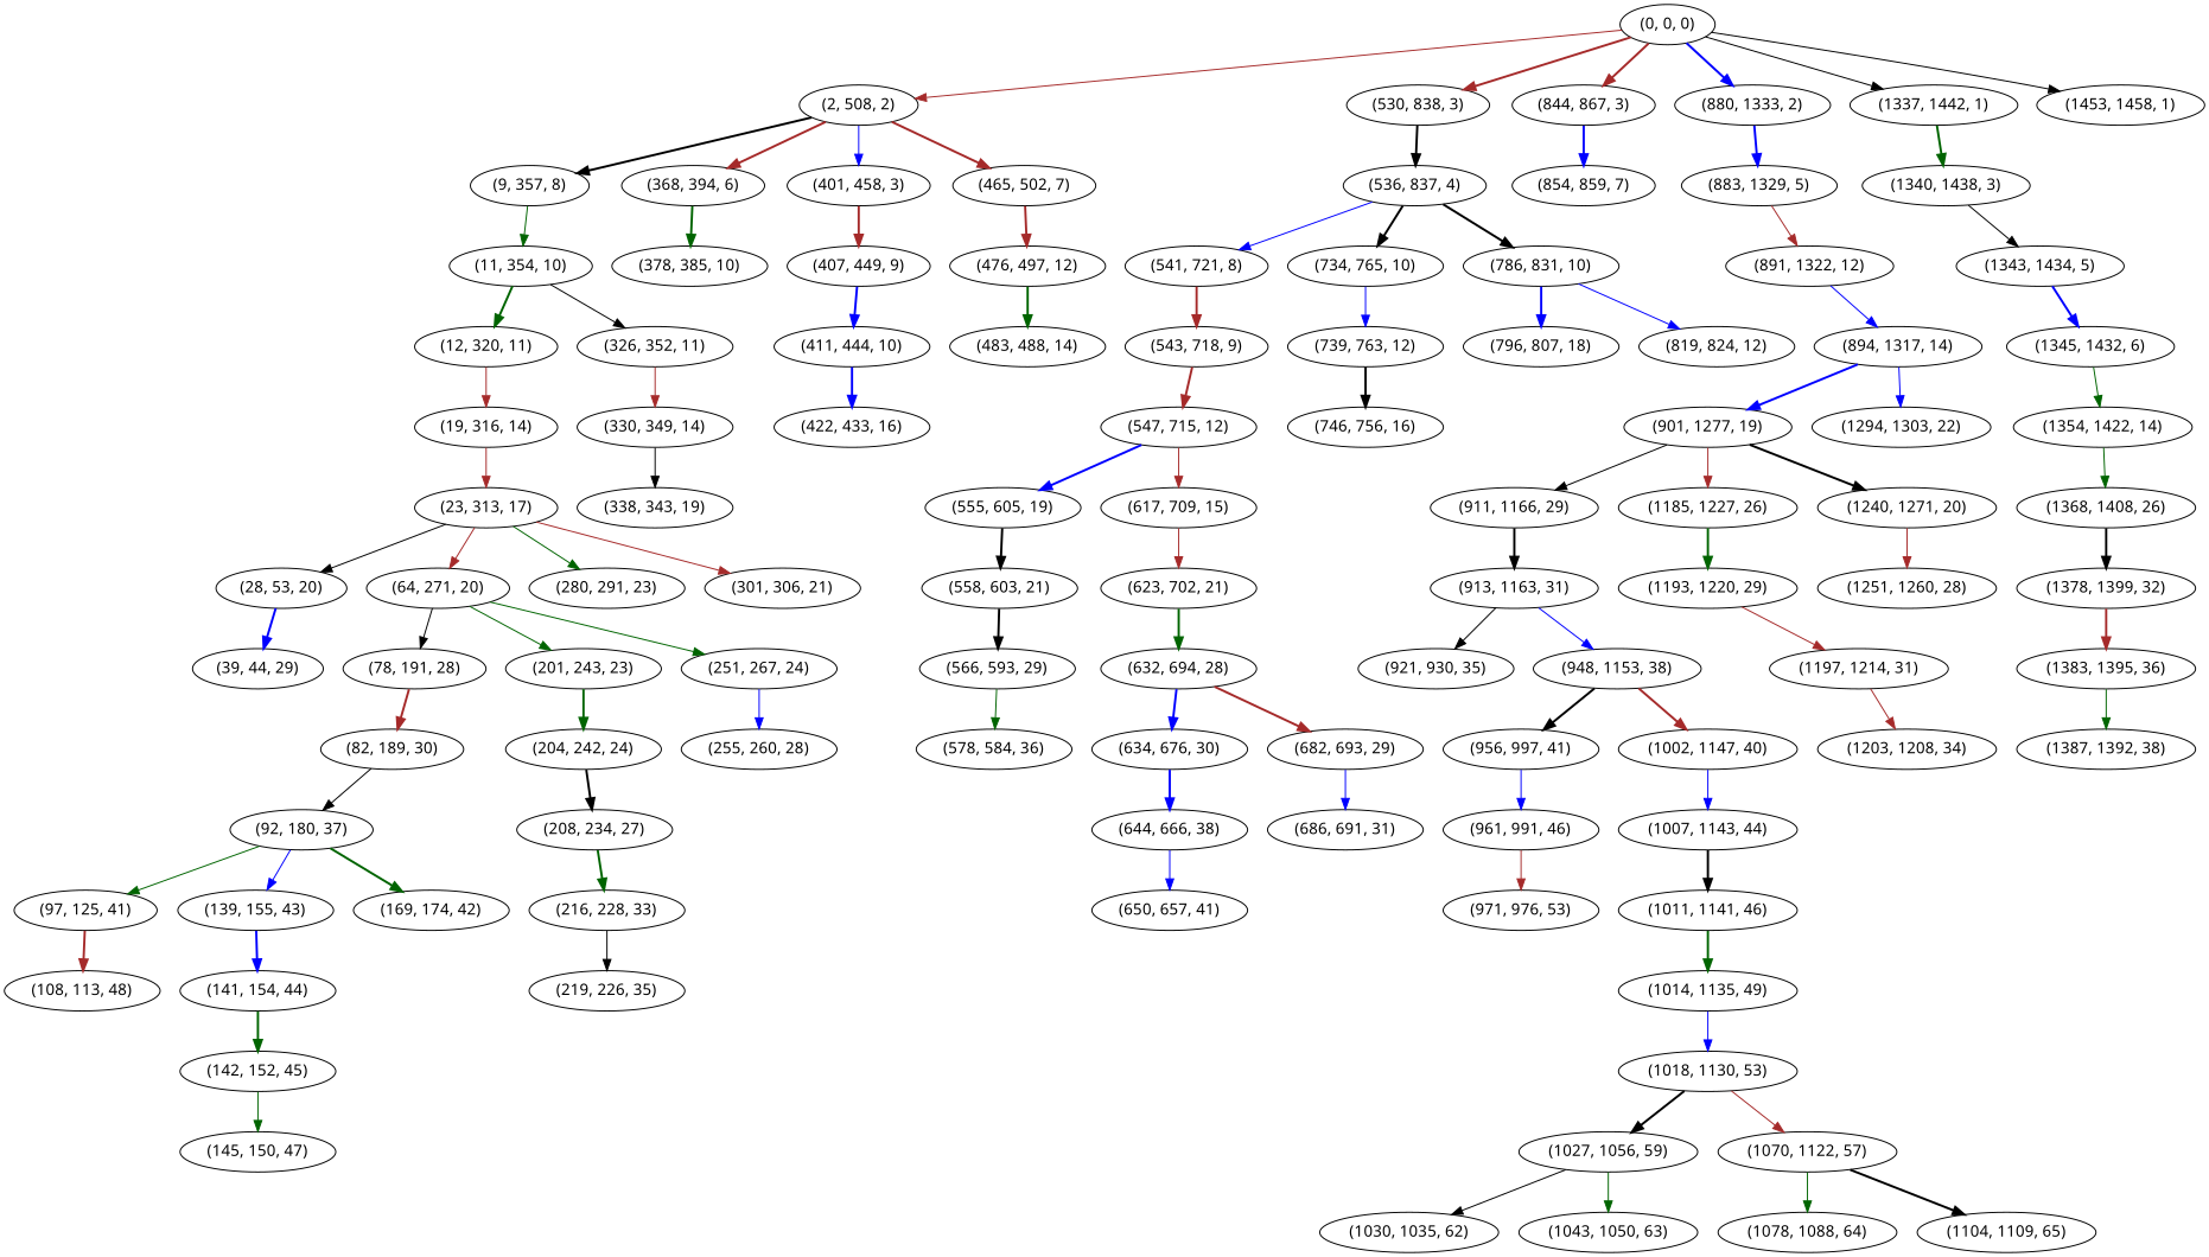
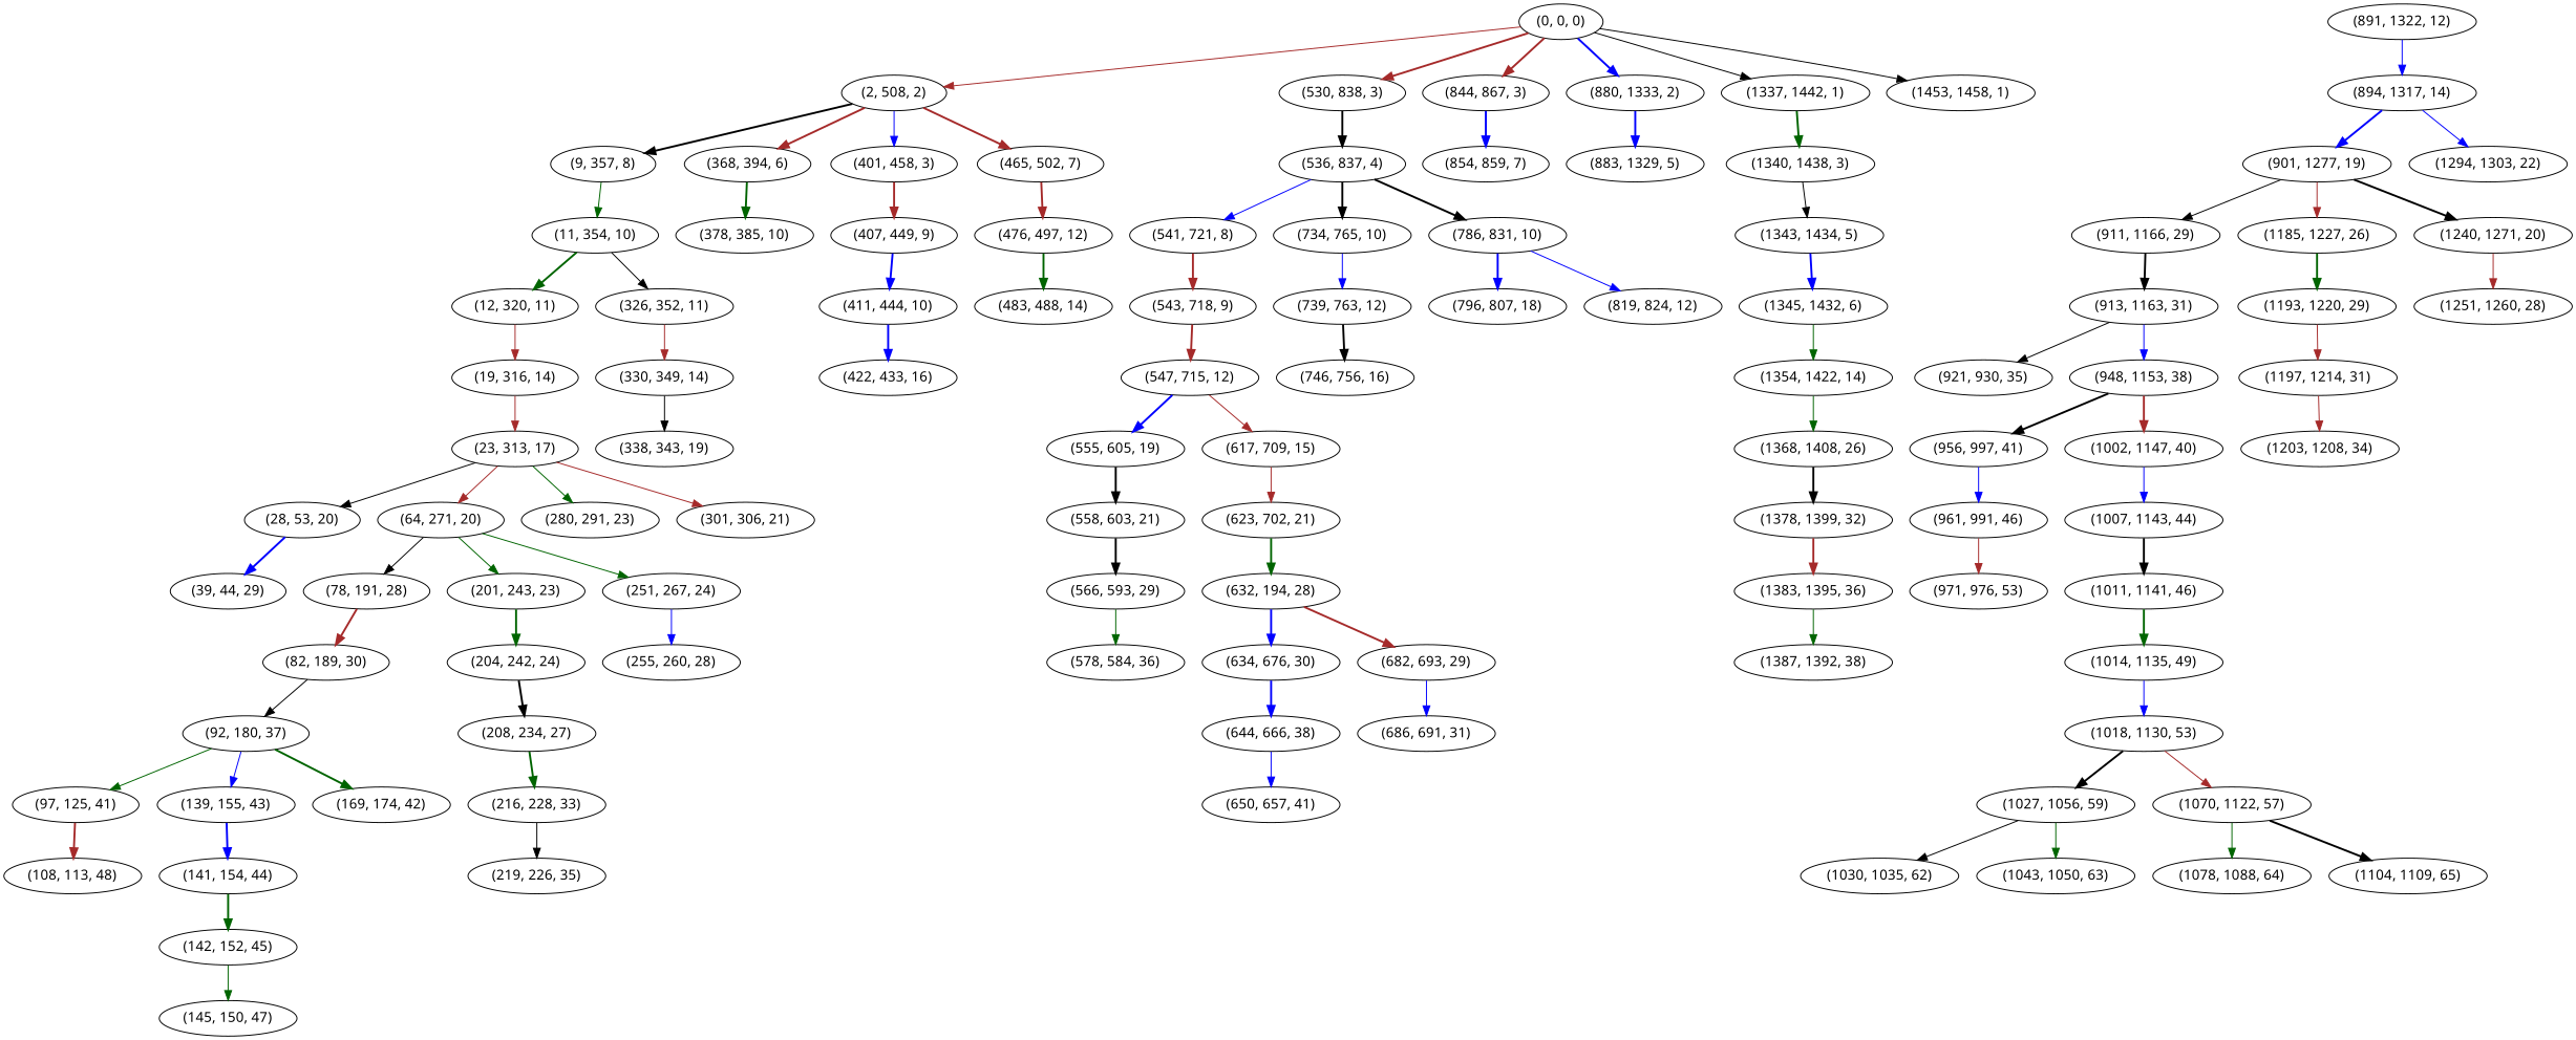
  digraph {
    fontname="Noto Sans"
    node [fontname="Noto Sans"]
    edge [color=brown fontname="Noto Sans" style=solid]
    "(0, 0, 0)"
    "(2, 508, 2)"
    "(530, 838, 3)"
    "(844, 867, 3)"
    "(880, 1333, 2)"
    "(1337, 1442, 1)"
    "(1453, 1458, 1)"
    "(9, 357, 8)"
    "(368, 394, 6)"
    "(401, 458, 3)"
    "(465, 502, 7)"
    "(536, 837, 4)"
    "(854, 859, 7)"
    "(883, 1329, 5)"
    "(1340, 1438, 3)"
    "(11, 354, 10)"
    "(378, 385, 10)"
    "(407, 449, 9)"
    "(476, 497, 12)"
    "(12, 320, 11)"
    "(326, 352, 11)"
    "(19, 316, 14)"
    "(330, 349, 14)"
    "(23, 313, 17)"
    "(28, 53, 20)"
    "(64, 271, 20)"
    "(280, 291, 23)"
    "(301, 306, 21)"
    "(39, 44, 29)"
    "(78, 191, 28)"
    "(201, 243, 23)"
    "(251, 267, 24)"
    "(82, 189, 30)"
    "(204, 242, 24)"
    "(255, 260, 28)"
    "(92, 180, 37)"
    "(97, 125, 41)"
    "(139, 155, 43)"
    "(169, 174, 42)"
    "(108, 113, 48)"
    "(141, 154, 44)"
    "(142, 152, 45)"
    "(145, 150, 47)"
    "(208, 234, 27)"
    "(216, 228, 33)"
    "(219, 226, 35)"
    "(338, 343, 19)"
    "(411, 444, 10)"
    "(422, 433, 16)"
    "(483, 488, 14)"
    "(541, 721, 8)"
    "(734, 765, 10)"
    "(786, 831, 10)"
    "(543, 718, 9)"
    "(739, 763, 12)"
    "(796, 807, 18)"
    "(819, 824, 12)"
    "(547, 715, 12)"
    "(555, 605, 19)"
    "(617, 709, 15)"
    "(558, 603, 21)"
    "(623, 702, 21)"
    "(566, 593, 29)"
    "(578, 584, 36)"
-   "(632, 694, 28)"
+   "(632, 694, 28)" [label="(632, 194, 28)"]
    "(634, 676, 30)"
    "(682, 693, 29)"
    "(644, 666, 38)"
    "(686, 691, 31)"
    "(650, 657, 41)"
    "(746, 756, 16)"
    "(891, 1322, 12)"
    "(894, 1317, 14)"
    "(901, 1277, 19)"
    "(1294, 1303, 22)"
    "(911, 1166, 29)"
    "(1185, 1227, 26)"
    "(1240, 1271, 20)"
    "(913, 1163, 31)"
    "(1193, 1220, 29)"
    "(1251, 1260, 28)"
    "(921, 930, 35)"
    "(948, 1153, 38)"
    "(956, 997, 41)"
    "(1002, 1147, 40)"
    "(961, 991, 46)"
    "(1007, 1143, 44)"
    "(971, 976, 53)"
    "(1011, 1141, 46)"
    "(1014, 1135, 49)"
    "(1018, 1130, 53)"
    "(1027, 1056, 59)"
    "(1070, 1122, 57)"
    "(1030, 1035, 62)"
    "(1043, 1050, 63)"
    "(1078, 1088, 64)"
    "(1104, 1109, 65)"
    "(1197, 1214, 31)"
    "(1203, 1208, 34)"
    "(1343, 1434, 5)"
    "(1345, 1432, 6)"
    "(1354, 1422, 14)"
    "(1368, 1408, 26)"
    "(1378, 1399, 32)"
    "(1383, 1395, 36)"
    "(1387, 1392, 38)"
    "(0, 0, 0)" -> "(2, 508, 2)"
    "(0, 0, 0)" -> "(530, 838, 3)" [style=bold]
    "(0, 0, 0)" -> "(844, 867, 3)" [style=bold]
    "(0, 0, 0)" -> "(880, 1333, 2)" [color=blue style=bold]
    "(0, 0, 0)" -> "(1337, 1442, 1)" [color=black]
    "(0, 0, 0)" -> "(1453, 1458, 1)" [color=black]
    "(2, 508, 2)" -> "(9, 357, 8)" [color=black style=bold]
    "(2, 508, 2)" -> "(368, 394, 6)" [style=bold]
    "(2, 508, 2)" -> "(401, 458, 3)" [color=blue]
    "(2, 508, 2)" -> "(465, 502, 7)" [style=bold]
    "(530, 838, 3)" -> "(536, 837, 4)" [color=black style=bold]
    "(844, 867, 3)" -> "(854, 859, 7)" [color=blue style=bold]
    "(880, 1333, 2)" -> "(883, 1329, 5)" [color=blue style=bold]
    "(1337, 1442, 1)" -> "(1340, 1438, 3)" [color=darkgreen style=bold]
    "(9, 357, 8)" -> "(11, 354, 10)" [color=darkgreen]
    "(368, 394, 6)" -> "(378, 385, 10)" [color=darkgreen style=bold]
    "(401, 458, 3)" -> "(407, 449, 9)" [style=bold]
    "(465, 502, 7)" -> "(476, 497, 12)" [style=bold]
    "(536, 837, 4)" -> "(541, 721, 8)" [color=blue]
    "(536, 837, 4)" -> "(734, 765, 10)" [color=black style=bold]
    "(536, 837, 4)" -> "(786, 831, 10)" [color=black style=bold]
-   "(883, 1329, 5)" -> "(891, 1322, 12)"
    "(1340, 1438, 3)" -> "(1343, 1434, 5)" [color=black]
    "(11, 354, 10)" -> "(12, 320, 11)" [color=darkgreen style=bold]
    "(11, 354, 10)" -> "(326, 352, 11)" [color=black]
    "(407, 449, 9)" -> "(411, 444, 10)" [color=blue style=bold]
    "(476, 497, 12)" -> "(483, 488, 14)" [color=darkgreen style=bold]
    "(12, 320, 11)" -> "(19, 316, 14)"
    "(326, 352, 11)" -> "(330, 349, 14)"
    "(19, 316, 14)" -> "(23, 313, 17)"
    "(330, 349, 14)" -> "(338, 343, 19)" [color=black]
    "(23, 313, 17)" -> "(28, 53, 20)" [color=black]
    "(23, 313, 17)" -> "(64, 271, 20)"
    "(23, 313, 17)" -> "(280, 291, 23)" [color=darkgreen]
    "(23, 313, 17)" -> "(301, 306, 21)"
    "(28, 53, 20)" -> "(39, 44, 29)" [color=blue style=bold]
    "(64, 271, 20)" -> "(78, 191, 28)" [color=black]
    "(64, 271, 20)" -> "(201, 243, 23)" [color=darkgreen]
    "(64, 271, 20)" -> "(251, 267, 24)" [color=darkgreen]
    "(78, 191, 28)" -> "(82, 189, 30)" [style=bold]
    "(201, 243, 23)" -> "(204, 242, 24)" [color=darkgreen style=bold]
    "(251, 267, 24)" -> "(255, 260, 28)" [color=blue]
    "(82, 189, 30)" -> "(92, 180, 37)" [color=black]
    "(204, 242, 24)" -> "(208, 234, 27)" [color=black style=bold]
    "(92, 180, 37)" -> "(97, 125, 41)" [color=darkgreen]
    "(92, 180, 37)" -> "(139, 155, 43)" [color=blue]
    "(92, 180, 37)" -> "(169, 174, 42)" [color=darkgreen style=bold]
    "(97, 125, 41)" -> "(108, 113, 48)" [style=bold]
    "(139, 155, 43)" -> "(141, 154, 44)" [color=blue style=bold]
    "(141, 154, 44)" -> "(142, 152, 45)" [color=darkgreen style=bold]
    "(142, 152, 45)" -> "(145, 150, 47)" [color=darkgreen]
    "(208, 234, 27)" -> "(216, 228, 33)" [color=darkgreen style=bold]
    "(216, 228, 33)" -> "(219, 226, 35)" [color=black]
    "(411, 444, 10)" -> "(422, 433, 16)" [color=blue style=bold]
    "(541, 721, 8)" -> "(543, 718, 9)" [style=bold]
    "(734, 765, 10)" -> "(739, 763, 12)" [color=blue]
    "(786, 831, 10)" -> "(796, 807, 18)" [color=blue style=bold]
    "(786, 831, 10)" -> "(819, 824, 12)" [color=blue]
    "(543, 718, 9)" -> "(547, 715, 12)" [style=bold]
    "(739, 763, 12)" -> "(746, 756, 16)" [color=black style=bold]
    "(547, 715, 12)" -> "(555, 605, 19)" [color=blue style=bold]
    "(547, 715, 12)" -> "(617, 709, 15)"
    "(555, 605, 19)" -> "(558, 603, 21)" [color=black style=bold]
    "(617, 709, 15)" -> "(623, 702, 21)"
    "(558, 603, 21)" -> "(566, 593, 29)" [color=black style=bold]
    "(623, 702, 21)" -> "(632, 694, 28)" [color=darkgreen style=bold]
    "(566, 593, 29)" -> "(578, 584, 36)" [color=darkgreen]
    "(632, 694, 28)" -> "(634, 676, 30)" [color=blue style=bold]
    "(632, 694, 28)" -> "(682, 693, 29)" [style=bold]
    "(634, 676, 30)" -> "(644, 666, 38)" [color=blue style=bold]
    "(682, 693, 29)" -> "(686, 691, 31)" [color=blue]
    "(644, 666, 38)" -> "(650, 657, 41)" [color=blue]
    "(891, 1322, 12)" -> "(894, 1317, 14)" [color=blue]
    "(894, 1317, 14)" -> "(901, 1277, 19)" [color=blue style=bold]
    "(894, 1317, 14)" -> "(1294, 1303, 22)" [color=blue]
    "(901, 1277, 19)" -> "(911, 1166, 29)" [color=black]
    "(901, 1277, 19)" -> "(1185, 1227, 26)"
    "(901, 1277, 19)" -> "(1240, 1271, 20)" [color=black style=bold]
    "(911, 1166, 29)" -> "(913, 1163, 31)" [color=black style=bold]
    "(1185, 1227, 26)" -> "(1193, 1220, 29)" [color=darkgreen style=bold]
    "(1240, 1271, 20)" -> "(1251, 1260, 28)"
    "(913, 1163, 31)" -> "(921, 930, 35)" [color=black]
    "(913, 1163, 31)" -> "(948, 1153, 38)" [color=blue]
    "(1193, 1220, 29)" -> "(1197, 1214, 31)"
    "(948, 1153, 38)" -> "(956, 997, 41)" [color=black style=bold]
    "(948, 1153, 38)" -> "(1002, 1147, 40)" [style=bold]
    "(956, 997, 41)" -> "(961, 991, 46)" [color=blue]
    "(1002, 1147, 40)" -> "(1007, 1143, 44)" [color=blue]
    "(961, 991, 46)" -> "(971, 976, 53)"
    "(1007, 1143, 44)" -> "(1011, 1141, 46)" [color=black style=bold]
    "(1011, 1141, 46)" -> "(1014, 1135, 49)" [color=darkgreen style=bold]
    "(1014, 1135, 49)" -> "(1018, 1130, 53)" [color=blue]
    "(1018, 1130, 53)" -> "(1027, 1056, 59)" [color=black style=bold]
    "(1018, 1130, 53)" -> "(1070, 1122, 57)"
    "(1027, 1056, 59)" -> "(1030, 1035, 62)" [color=black]
    "(1027, 1056, 59)" -> "(1043, 1050, 63)" [color=darkgreen]
    "(1070, 1122, 57)" -> "(1078, 1088, 64)" [color=darkgreen]
    "(1070, 1122, 57)" -> "(1104, 1109, 65)" [color=black style=bold]
    "(1197, 1214, 31)" -> "(1203, 1208, 34)"
    "(1343, 1434, 5)" -> "(1345, 1432, 6)" [color=blue style=bold]
    "(1345, 1432, 6)" -> "(1354, 1422, 14)" [color=darkgreen]
    "(1354, 1422, 14)" -> "(1368, 1408, 26)" [color=darkgreen]
    "(1368, 1408, 26)" -> "(1378, 1399, 32)" [color=black style=bold]
    "(1378, 1399, 32)" -> "(1383, 1395, 36)" [style=bold]
    "(1383, 1395, 36)" -> "(1387, 1392, 38)" [color=darkgreen]
  }
